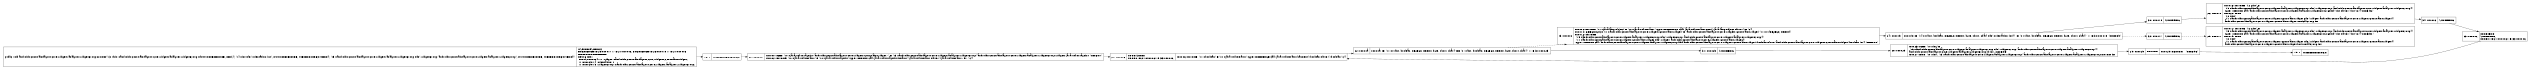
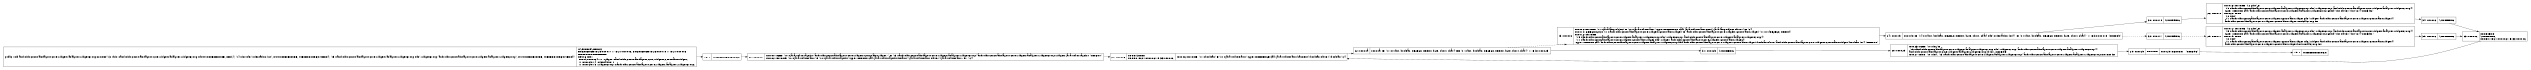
  digraph {
    rankdir=LR
    node [shape=record]
    n1 [label="{18\:\ ?|MTH_ENTER_BLOCK\l}"]
    n2 [label="{20\:\ 0x0000|0x0000: IGET  (r0 I:java.util.ArrayList\<androidx.constraintlayout.core.widgets.ConstraintWidget\>) = (r3 I:androidx.constraintlayout.core.widgets.analyzer.WidgetGroup) androidx.constraintlayout.core.widgets.analyzer.WidgetGroup.widgets java.util.ArrayList  (LINE:87)\l0x0002: INVOKE  (r0 I:java.util.Iterator) = (r0 I:java.util.ArrayList) type: VIRTUAL call: java.util.ArrayList.iterator():java.util.Iterator A[MD:():java.util.Iterator\<E\> (c)]\l}"]
    n3 [label="{21\:\ 0x0006|LOOP_START\lLOOP:0: B:21:0x0006\-\>B:33:0x0006\l|0x0006: INVOKE  (r1 I:boolean) = (r0 I:java.util.Iterator) type: INTERFACE call: java.util.Iterator.hasNext():boolean A[MD:():boolean (c)]\l}"]
    n4 [label="{22\:\ 0x000a|0x000a: IF  (r1 I:??[int, boolean, OBJECT, ARRAY, byte, short, char]) == (0 ??[int, boolean, OBJECT, ARRAY, byte, short, char])  \-\> B:31:0x0025 \l}"]
    n5 [label="{23\:\ 0x000c|0x000c: INVOKE  (r1 I:java.lang.Object) = (r0 I:java.util.Iterator) type: INTERFACE call: java.util.Iterator.next():java.lang.Object A[MD:():E (c)]\l0x0010: CHECK_CAST (r1 I:androidx.constraintlayout.core.widgets.ConstraintWidget) = (androidx.constraintlayout.core.widgets.ConstraintWidget) (r1 I:??[OBJECT, ARRAY]) \l0x0012: INVOKE  \l  (r5 I:androidx.constraintlayout.core.widgets.analyzer.WidgetGroup A[D('widgetGroup' androidx.constraintlayout.core.widgets.analyzer.WidgetGroup)])\l  (r1 I:androidx.constraintlayout.core.widgets.ConstraintWidget A[D('widget' androidx.constraintlayout.core.widgets.ConstraintWidget)])\l type: VIRTUAL call: androidx.constraintlayout.core.widgets.analyzer.WidgetGroup.add(androidx.constraintlayout.core.widgets.ConstraintWidget):boolean A[MD:(androidx.constraintlayout.core.widgets.ConstraintWidget):boolean (m)] (LINE:88)\l}"]
    n6 [label="{31\:\ 0x0025|SYNTHETIC\l}"]
    n7 [label="{24\:\ 0x0015|0x0015: IF  (r4 I:??[int, boolean, OBJECT, ARRAY, byte, short, char] A[D('orientation' int)]) != (0 ??[int, boolean, OBJECT, ARRAY, byte, short, char])  \-\> B:30:0x001e  (LINE:89)\l}"]
    n8 [label="{28\:\ 0x0025|0x0025: IGET  (r0 I:int) = \l  (r5 I:androidx.constraintlayout.core.widgets.analyzer.WidgetGroup A[D('widgetGroup' androidx.constraintlayout.core.widgets.analyzer.WidgetGroup)])\l androidx.constraintlayout.core.widgets.analyzer.WidgetGroup.id int  (LINE:95)\l0x0027: IPUT  (r0 I:int), (r3 I:androidx.constraintlayout.core.widgets.analyzer.WidgetGroup) androidx.constraintlayout.core.widgets.analyzer.WidgetGroup.moveTo int \l}"]
    n9 [label="{30\:\ 0x001e|SYNTHETIC\l}"]
    n10 [label="{32\:\ 0x0017|SYNTHETIC\l}"]
    n11 [label="{26\:\ 0x001e|0x001e: INVOKE  (r2 I:int) = \l  (r5 I:androidx.constraintlayout.core.widgets.analyzer.WidgetGroup A[D('widgetGroup' androidx.constraintlayout.core.widgets.analyzer.WidgetGroup)])\l type: VIRTUAL call: androidx.constraintlayout.core.widgets.analyzer.WidgetGroup.getId():int A[MD:():int (m)] (LINE:92)\l0x0022: IPUT  \l  (r2 I:int)\l  (r1 I:androidx.constraintlayout.core.widgets.ConstraintWidget A[D('widget' androidx.constraintlayout.core.widgets.ConstraintWidget)])\l androidx.constraintlayout.core.widgets.ConstraintWidget.verticalGroup int \l}"]
    n12 [label="{25\:\ 0x0017|0x0017: INVOKE  (r2 I:int) = \l  (r5 I:androidx.constraintlayout.core.widgets.analyzer.WidgetGroup A[D('widgetGroup' androidx.constraintlayout.core.widgets.analyzer.WidgetGroup)])\l type: VIRTUAL call: androidx.constraintlayout.core.widgets.analyzer.WidgetGroup.getId():int A[MD:():int (m)] (LINE:90)\l0x001b: IPUT  \l  (r2 I:int)\l  (r1 I:androidx.constraintlayout.core.widgets.ConstraintWidget A[D('widget' androidx.constraintlayout.core.widgets.ConstraintWidget)])\l androidx.constraintlayout.core.widgets.ConstraintWidget.horizontalGroup int \l}"]
    n13 [label="{34\:\ 0x0006|SYNTHETIC\l}"]
    n14 [label="{33\:\ 0x0006|LOOP_END\lSYNTHETIC\lLOOP:0: B:21:0x0006\-\>B:33:0x0006\l}"]
+   n15 [label="{35\:\ 0x0006|SYNTHETIC\l}"]
    n16 [label="{29\:\ 0x0029|RETURN\l|0x0029: RETURN    (LINE:96)\l}"]
    n17 [label="{19\:\ ?|MTH_EXIT_BLOCK\l}"]
    n18 [label="{public void androidx.constraintlayout.core.widgets.analyzer.WidgetGroup.moveTo((r3 'this' I:androidx.constraintlayout.core.widgets.analyzer.WidgetGroup A[IMMUTABLE_TYPE, THIS]), (r4 I:int A[D('orientation' int), IMMUTABLE_TYPE, METHOD_ARGUMENT]), (r5 I:androidx.constraintlayout.core.widgets.analyzer.WidgetGroup A[D('widgetGroup' androidx.constraintlayout.core.widgets.analyzer.WidgetGroup), IMMUTABLE_TYPE, METHOD_ARGUMENT]))  | USE_LINES_HINTS\lBACK_EDGE: B:25:0x0017 \-\> B:21:0x0006, BACK_EDGE: B:26:0x001e \-\> B:21:0x0006\lINLINE_NOT_NEEDED\lDebug Info:\l  0x0012\-0x0024: r1 'widget' Landroidx\/constraintlayout\/core\/widgets\/ConstraintWidget;\l  \-1 \-0x0029: r4 'orientation' I\l  \-1 \-0x0029: r5 'widgetGroup' Landroidx\/constraintlayout\/core\/widgets\/analyzer\/WidgetGroup;\l}"]
    n1 -> n2
    n2 -> n3
    n3 -> n4
    n4 -> n5 [style=dashed]
    n4 -> n6
    n5 -> n7
    n6 -> n8
    n7 -> n9
    n7 -> n10 [style=dashed]
    n8 -> n16
    n9 -> n11
    n10 -> n12 [style=dashed]
    n11 -> n13
+   n12 -> n15
    n13 -> n14
    n14 -> n3
+   n15 -> n14
    n16 -> n17
    n18 -> n1
  }
